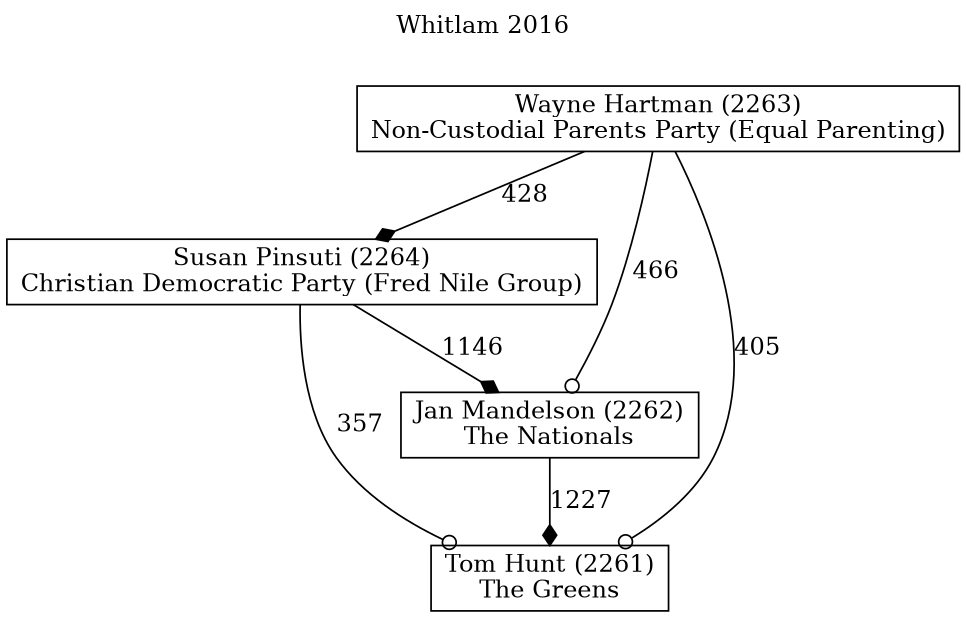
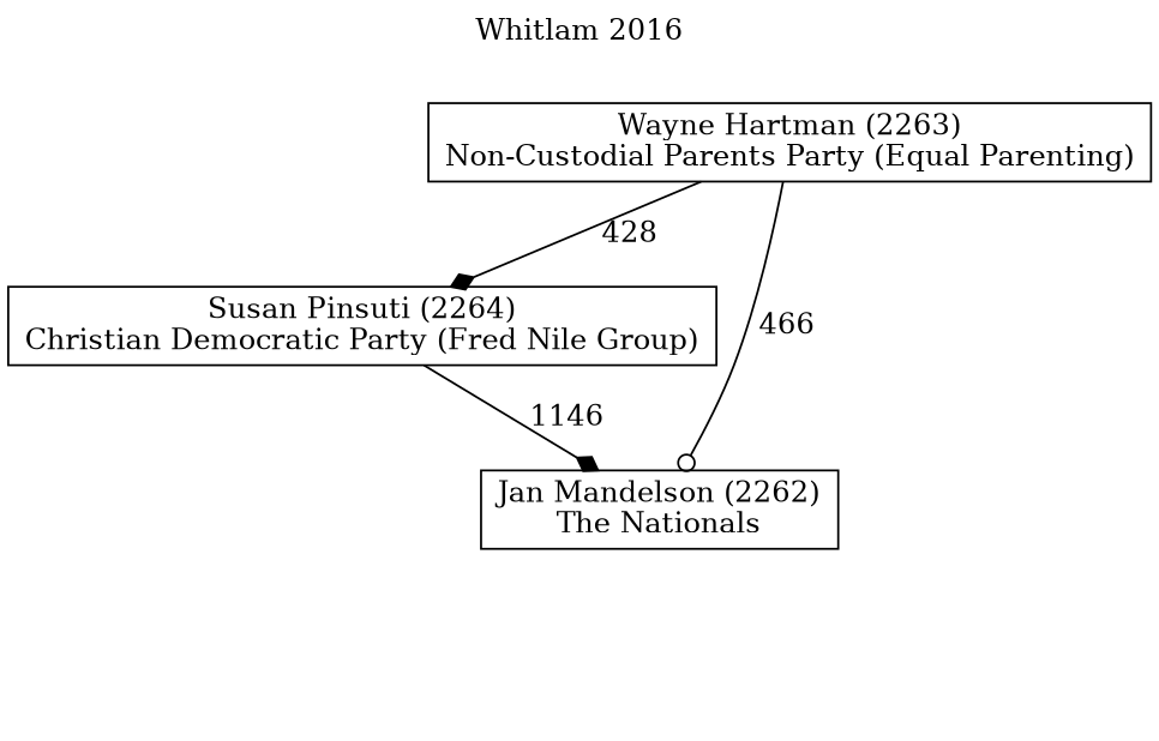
  digraph {
    label="Whitlam 2016"
    labelloc=t
    mclimit=10
    node [shape=box]
    edge [arrowhead=diamond]
    n1 [label="Wayne Hartman (2263)\nNon-Custodial Parents Party (Equal Parenting)"]
    n2 [label="Susan Pinsuti (2264)\nChristian Democratic Party (Fred Nile Group)"]
    n3 [label="Jan Mandelson (2262)\nThe Nationals"]
-   n4 [label="Tom Hunt (2261)\nThe Greens"]
    n1 -> n2 [label=428]
    n1 -> n3 [label=466 arrowhead=odot]
-   n1 -> n4 [label=405 arrowhead=odot]
    n2 -> n3 [label=1146]
-   n2 -> n4 [label=357 arrowhead=odot]
-   n3 -> n4 [label=1227]
  }
